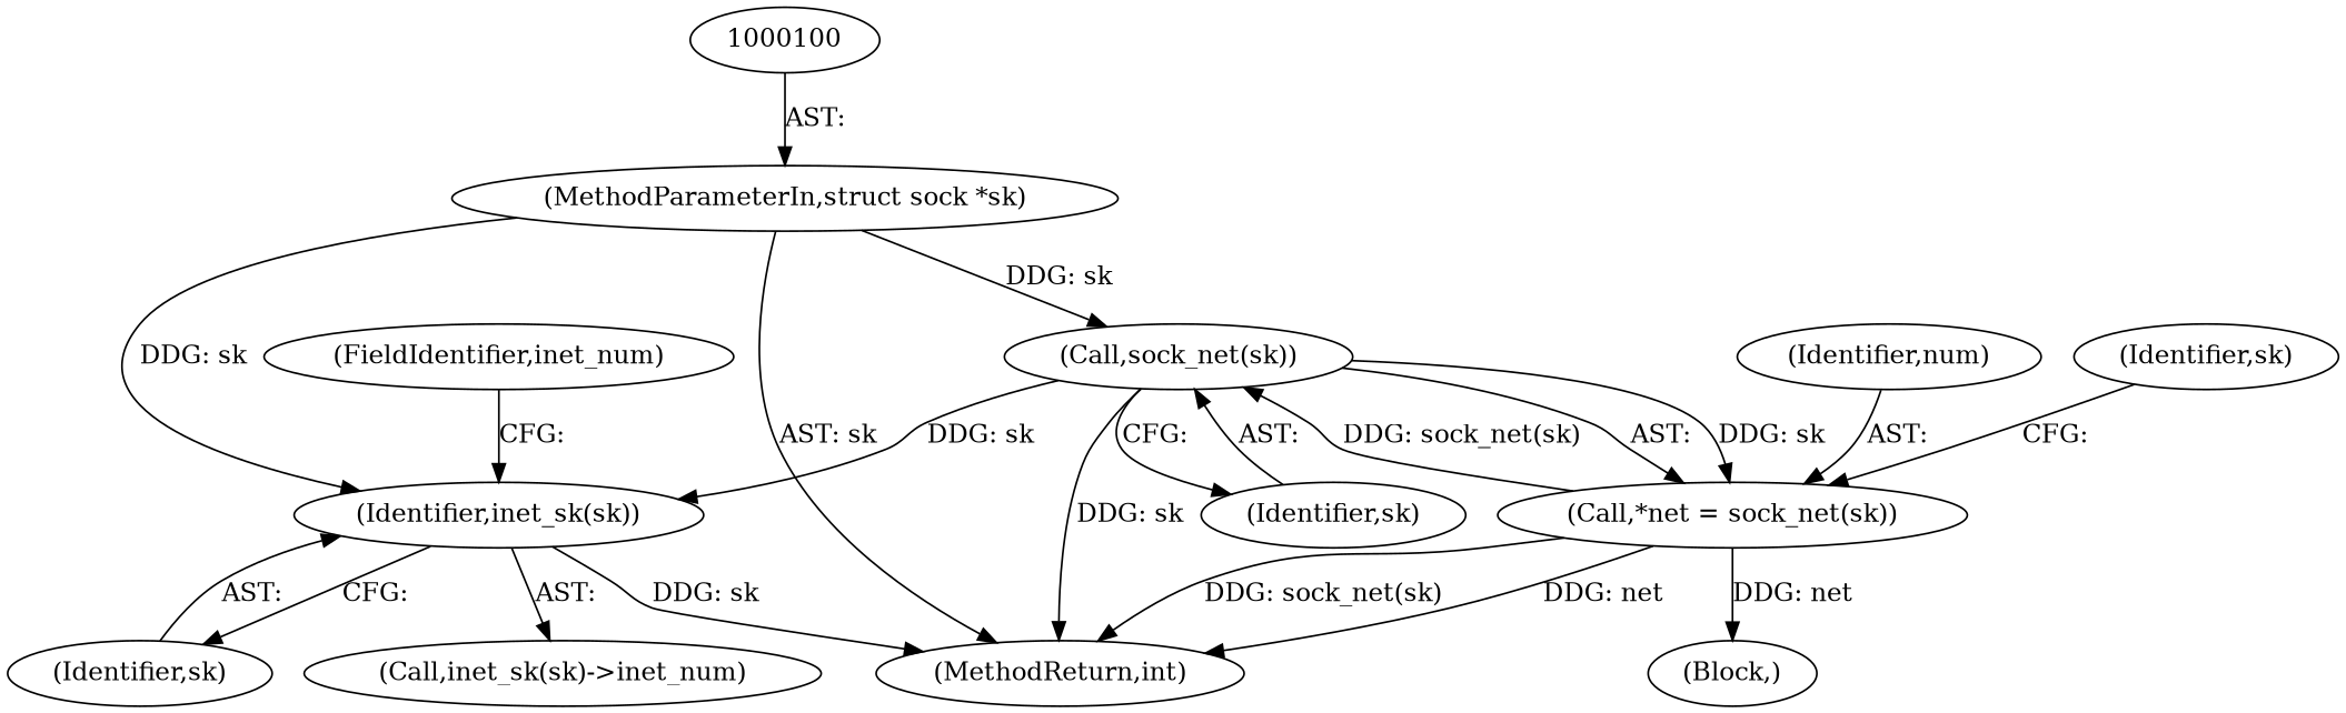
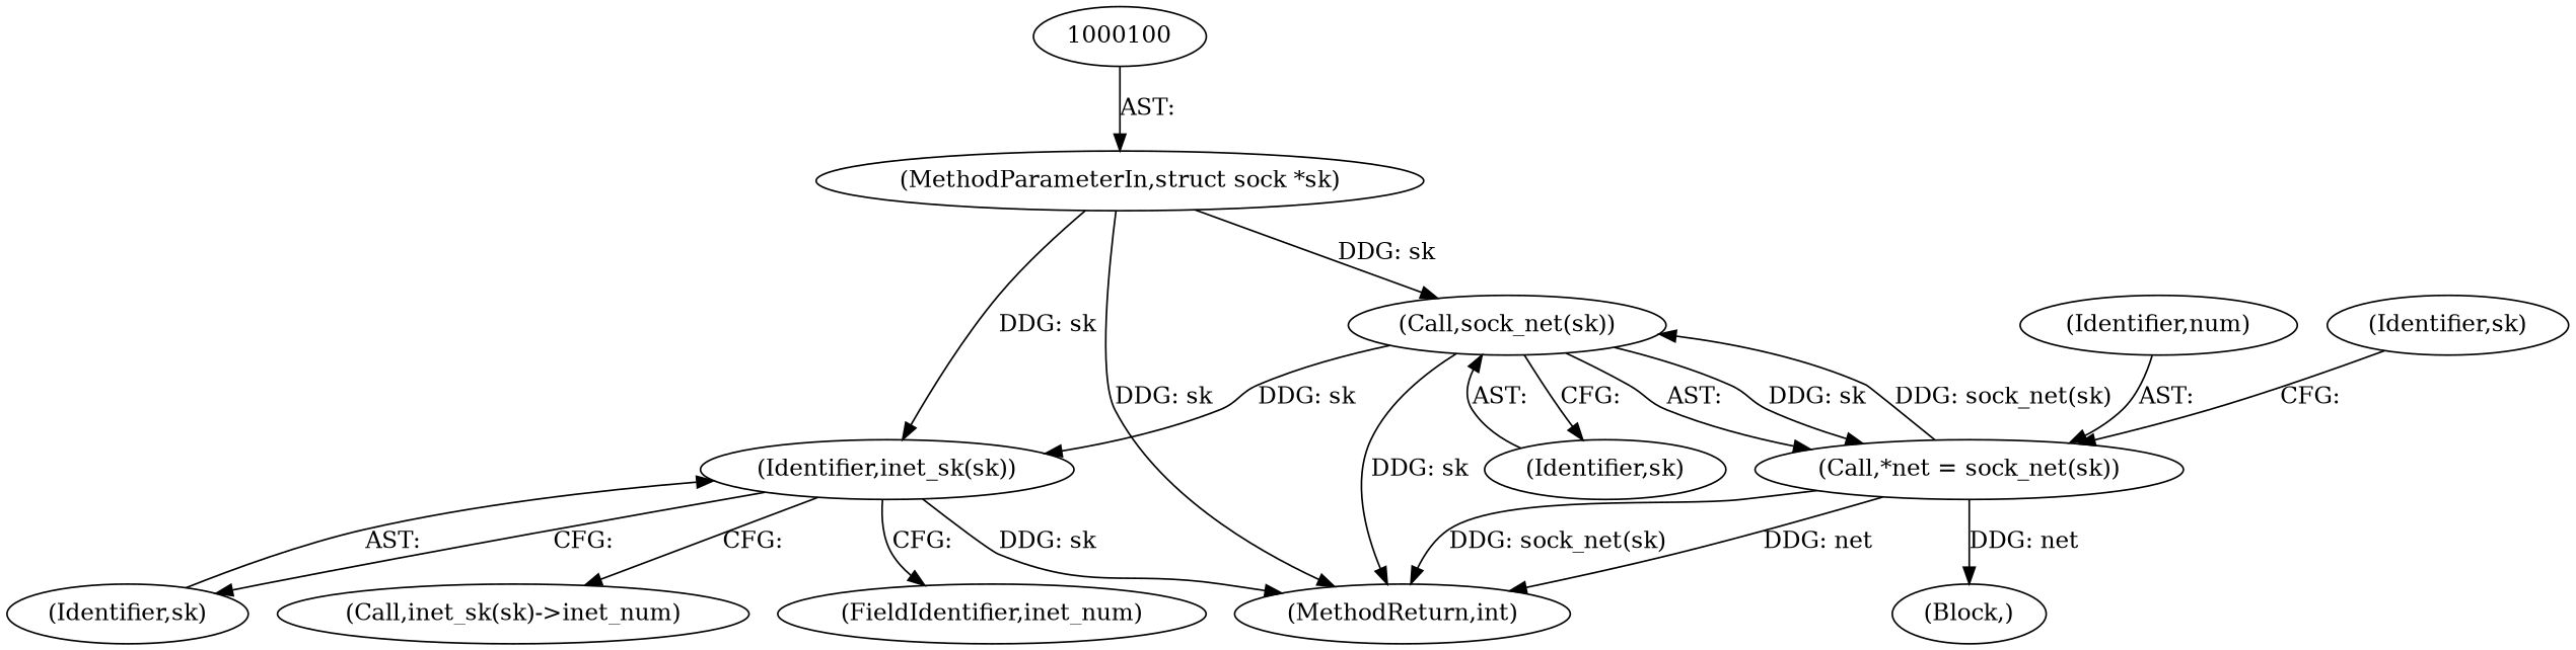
  digraph {
    n1 [label="(MethodParameterIn,struct sock *sk)"]
    n2 [label="(Call,sock_net(sk))"]
    n3 [label="(Identifier,inet_sk(sk))"]
    n4 [label="(MethodReturn,int)"]
    n5 [label="(Call,*net = sock_net(sk))"]
    n6 [label="(Identifier,sk)"]
    n7 [label="(Identifier,sk)"]
    n8 [label="(Call,inet_sk(sk)->inet_num)"]
    1000100
    n10 [label="(Block,)"]
    n11 [label="(FieldIdentifier,inet_num)"]
    n12 [label="(Identifier,num)"]
    n13 [label="(Identifier,sk)"]
    n1 -> n2 [label="DDG: sk"]
    n1 -> n3 [label="DDG: sk"]
-   n1 -> n4 [label="AST: sk"]
+   n1 -> n4 [label="DDG: sk"]
    n2 -> n3 [label="DDG: sk"]
    n2 -> n4 [label="DDG: sk"]
    n2 -> n5 [label="AST: "]
    n2 -> n5 [label="DDG: sk"]
    n2 -> n6 [label="CFG: "]
    n3 -> n4 [label="DDG: sk"]
    n3 -> n7 [label="CFG: "]
-   n3 -> n8 [label="AST: "]
+   n3 -> n8 [label="CFG: "]
    n5 -> n2 [label="DDG: sock_net(sk)"]
    n5 -> n4 [label="DDG: net"]
    n5 -> n4 [label="DDG: sock_net(sk)"]
    n5 -> n10 [label="DDG: net"]
    n6 -> n2 [label="AST: "]
    n7 -> n3 [label="AST: "]
    1000100 -> n1 [label="AST: "]
-   n11 -> n3 [label="CFG: "]
+   n3 -> n11 [label="CFG: "]
    n12 -> n5 [label="AST: "]
    n13 -> n5 [label="CFG: "]
  }
